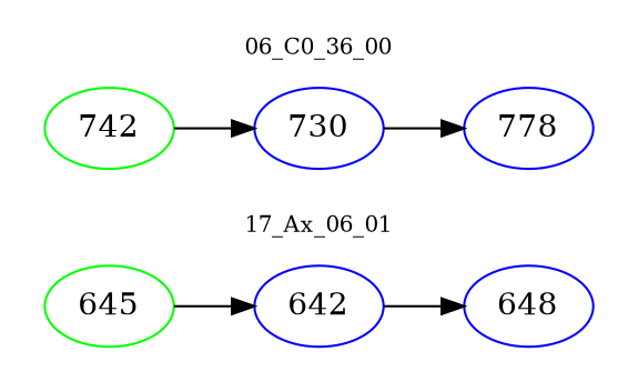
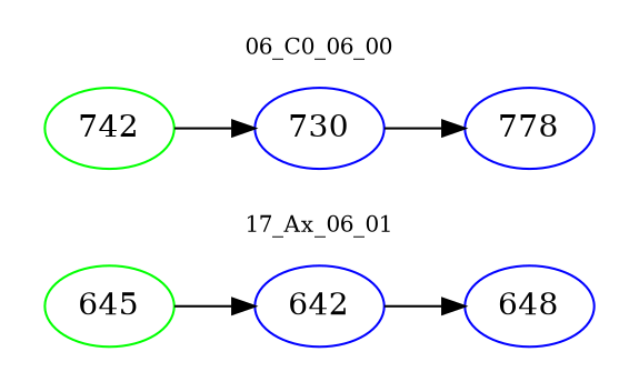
  digraph {
    rankdir=LR
    node [color=blue]
    edge [color=black]
    n1 [color=green label=645]
    n2 [label=642]
    n3 [label=648]
    n4 [color=green label=742]
    n5 [label=730]
    n6 [label=778]
    subgraph cluster_1 {
      color=white
      fontsize=10
      label="17_Ax_06_01"
      n1
      n2
      n3
    }
    subgraph cluster_2 {
      color=white
      fontsize=10
-     label="06_C0_36_00"
+     label="06_C0_06_00"
      n4
      n5
      n6
    }
    n1 -> n2
    n2 -> n3
    n4 -> n5
    n5 -> n6
  }
